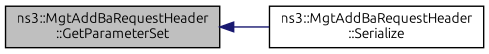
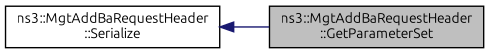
  digraph {
    rankdir=LR
    fontname=Ubuntu
    node [color=black fontname=Ubuntu fontsize=10 shape=record style=filled]
    n1 [fillcolor=grey75 fontcolor=black height=0.2 label="ns3::MgtAddBaRequestHeader\l::GetParameterSet" width=0.4]
    n2 [fillcolor=white height=0.2 label="ns3::MgtAddBaRequestHeader\l::Serialize" width=0.4]
-   n1 -> n2 [color=midnightblue dir=back fontname=Ubuntu fontsize=10 labelfontname=Helvetica labelfontsize=10 style=solid]
+   n2 -> n1 [color=midnightblue dir=back fontname=Ubuntu fontsize=10 labelfontname=Helvetica labelfontsize=10 style=solid]
  }
